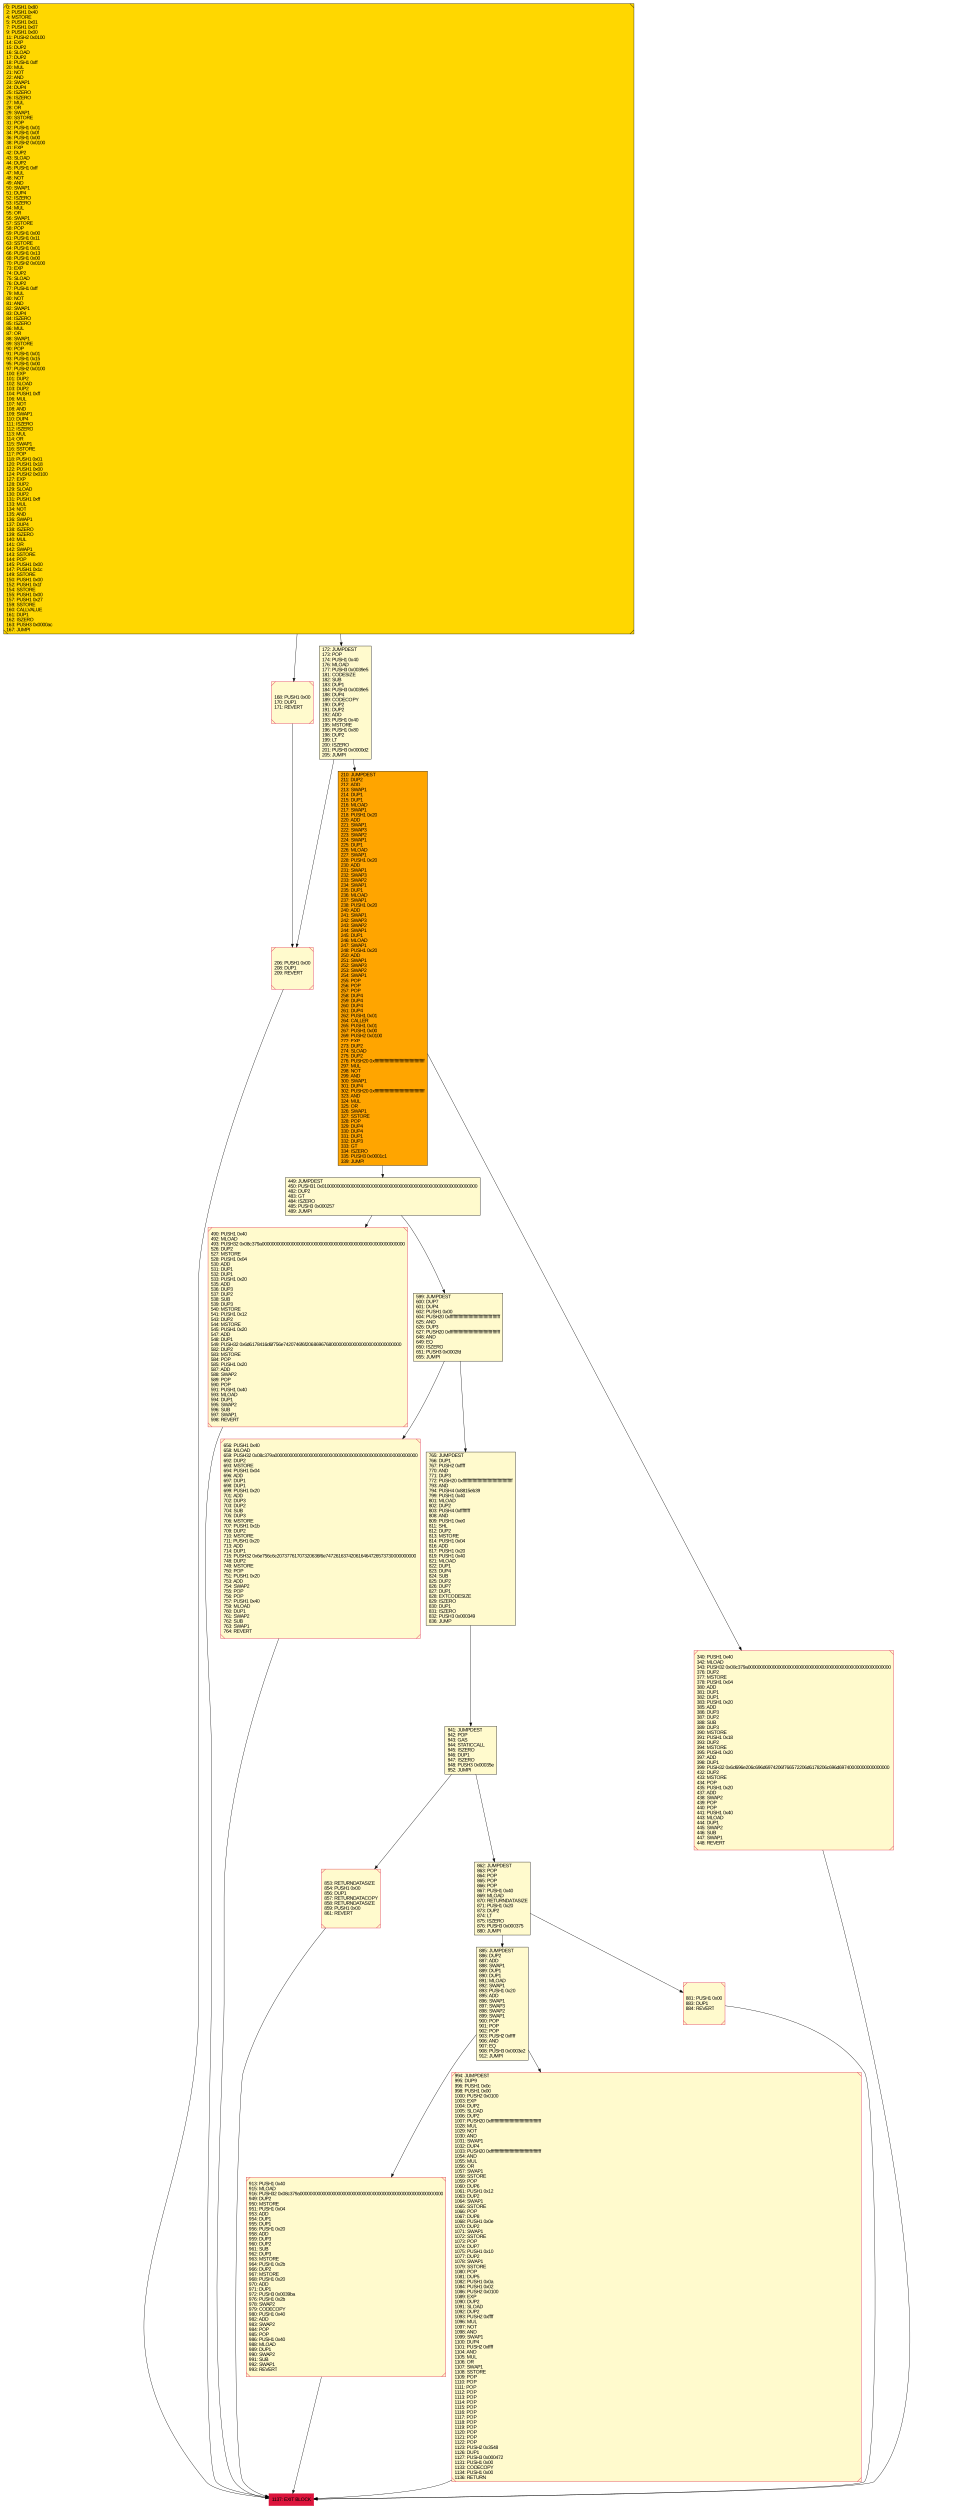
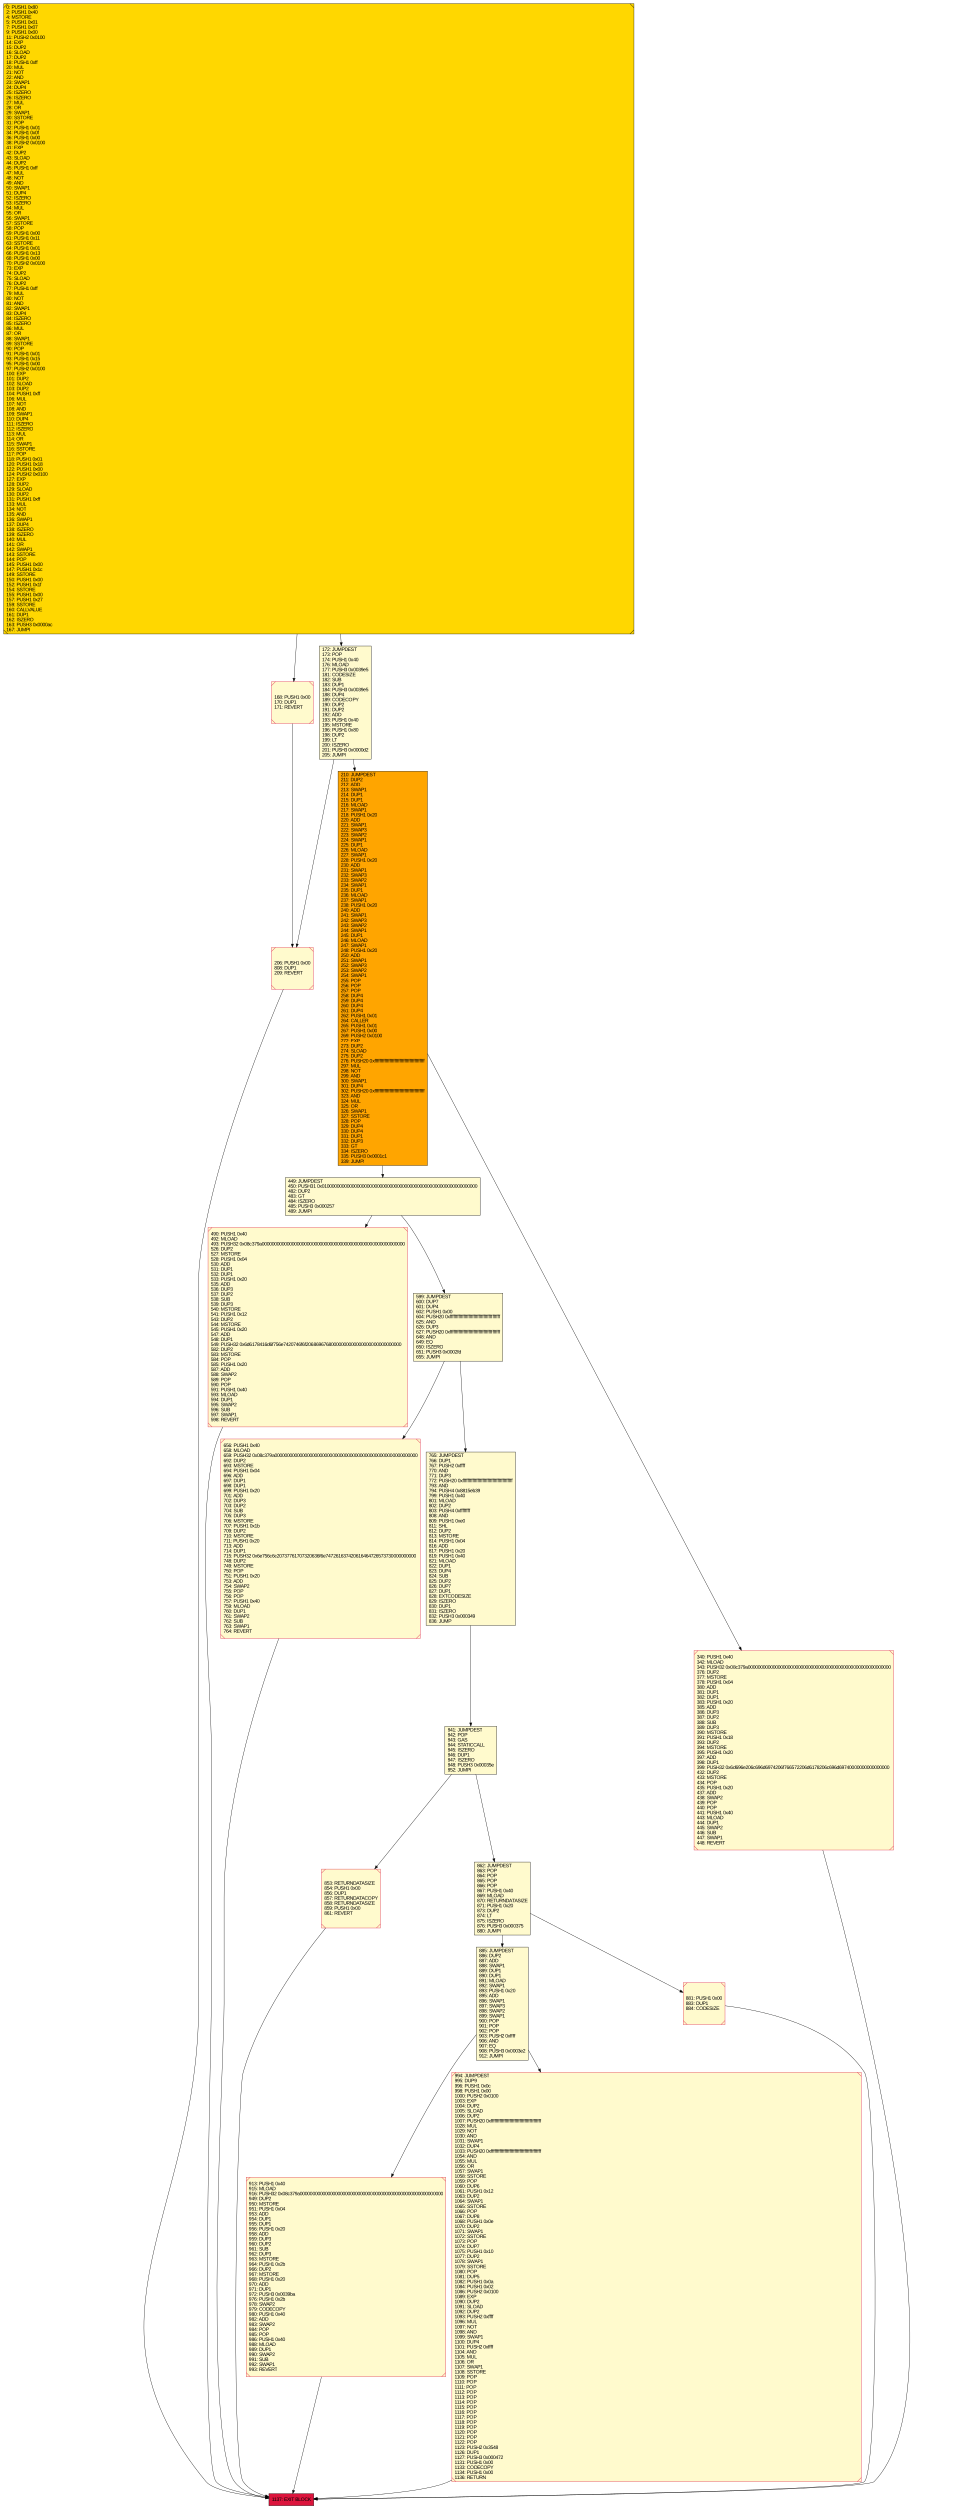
  digraph {
    rankdir=UD
    node [color=black fillcolor=lemonchiffon fontcolor=black fontname=arial shape=Msquare style=filled]
    n1 [color=crimson label="656: PUSH1 0x40\l658: MLOAD\l659: PUSH32 0x08c379a000000000000000000000000000000000000000000000000000000000\l692: DUP2\l693: MSTORE\l694: PUSH1 0x04\l696: ADD\l697: DUP1\l698: DUP1\l699: PUSH1 0x20\l701: ADD\l702: DUP3\l703: DUP2\l704: SUB\l705: DUP3\l706: MSTORE\l707: PUSH1 0x1b\l709: DUP2\l710: MSTORE\l711: PUSH1 0x20\l713: ADD\l714: DUP1\l715: PUSH32 0x6e756c6c20737761707320636f6e747261637420616464726573730000000000\l748: DUP2\l749: MSTORE\l750: POP\l751: PUSH1 0x20\l753: ADD\l754: SWAP2\l755: POP\l756: POP\l757: PUSH1 0x40\l759: MLOAD\l760: DUP1\l761: SWAP2\l762: SUB\l763: SWAP1\l764: REVERT\l"]
-   n2 [color=crimson fillcolor=crimson label="1137: EXIT BLOCK\l" shape=box]
+   n2 [fillcolor=crimson label="1137: EXIT BLOCK\l" shape=box]
    n3 [label="449: JUMPDEST\l450: PUSH31 0x01000000000000000000000000000000000000000000000000000000000000\l482: DUP2\l483: GT\l484: ISZERO\l485: PUSH3 0x000257\l489: JUMPI\l" shape=box]
    n4 [color=crimson label="490: PUSH1 0x40\l492: MLOAD\l493: PUSH32 0x08c379a000000000000000000000000000000000000000000000000000000000\l526: DUP2\l527: MSTORE\l528: PUSH1 0x04\l530: ADD\l531: DUP1\l532: DUP1\l533: PUSH1 0x20\l535: ADD\l536: DUP3\l537: DUP2\l538: SUB\l539: DUP3\l540: MSTORE\l541: PUSH1 0x12\l543: DUP2\l544: MSTORE\l545: PUSH1 0x20\l547: ADD\l548: DUP1\l549: PUSH32 0x6d6178416d6f756e7420746f6f20686967680000000000000000000000000000\l582: DUP2\l583: MSTORE\l584: POP\l585: PUSH1 0x20\l587: ADD\l588: SWAP2\l589: POP\l590: POP\l591: PUSH1 0x40\l593: MLOAD\l594: DUP1\l595: SWAP2\l596: SUB\l597: SWAP1\l598: REVERT\l"]
    n5 [label="599: JUMPDEST\l600: DUP7\l601: DUP4\l602: PUSH1 0x00\l604: PUSH20 0xffffffffffffffffffffffffffffffffffffffff\l625: AND\l626: DUP3\l627: PUSH20 0xffffffffffffffffffffffffffffffffffffffff\l648: AND\l649: EQ\l650: ISZERO\l651: PUSH3 0x0002fd\l655: JUMPI\l" shape=box]
    n6 [label="765: JUMPDEST\l766: DUP1\l767: PUSH2 0xffff\l770: AND\l771: DUP3\l772: PUSH20 0xffffffffffffffffffffffffffffffffffffffff\l793: AND\l794: PUSH4 0x8815eb39\l799: PUSH1 0x40\l801: MLOAD\l802: DUP2\l803: PUSH4 0xffffffff\l808: AND\l809: PUSH1 0xe0\l811: SHL\l812: DUP2\l813: MSTORE\l814: PUSH1 0x04\l816: ADD\l817: PUSH1 0x20\l819: PUSH1 0x40\l821: MLOAD\l822: DUP1\l823: DUP4\l824: SUB\l825: DUP2\l826: DUP7\l827: DUP1\l828: EXTCODESIZE\l829: ISZERO\l830: DUP1\l831: ISZERO\l832: PUSH3 0x000349\l836: JUMPI\l" shape=box]
    n7 [color=crimson label="340: PUSH1 0x40\l342: MLOAD\l343: PUSH32 0x08c379a000000000000000000000000000000000000000000000000000000000\l376: DUP2\l377: MSTORE\l378: PUSH1 0x04\l380: ADD\l381: DUP1\l382: DUP1\l383: PUSH1 0x20\l385: ADD\l386: DUP3\l387: DUP2\l388: SUB\l389: DUP3\l390: MSTORE\l391: PUSH1 0x18\l393: DUP2\l394: MSTORE\l395: PUSH1 0x20\l397: ADD\l398: DUP1\l399: PUSH32 0x6d696e206c696d6974206f766572206d6178206c696d69740000000000000000\l432: DUP2\l433: MSTORE\l434: POP\l435: PUSH1 0x20\l437: ADD\l438: SWAP2\l439: POP\l440: POP\l441: PUSH1 0x40\l443: MLOAD\l444: DUP1\l445: SWAP2\l446: SUB\l447: SWAP1\l448: REVERT\l"]
    n8 [color=crimson label="168: PUSH1 0x00\l170: DUP1\l171: REVERT\l"]
-   n9 [color=crimson label="206: PUSH1 0x00\l208: DUP1\l209: REVERT\l"]
+   n9 [color=crimson label="206: PUSH1 0x00\l808: DUP1\l209: REVERT\l"]
    n10 [color=crimson label="913: PUSH1 0x40\l915: MLOAD\l916: PUSH32 0x08c379a000000000000000000000000000000000000000000000000000000000\l949: DUP2\l950: MSTORE\l951: PUSH1 0x04\l953: ADD\l954: DUP1\l955: DUP1\l956: PUSH1 0x20\l958: ADD\l959: DUP3\l960: DUP2\l961: SUB\l962: DUP3\l963: MSTORE\l964: PUSH1 0x2b\l966: DUP2\l967: MSTORE\l968: PUSH1 0x20\l970: ADD\l971: DUP1\l972: PUSH3 0x0039ba\l976: PUSH1 0x2b\l978: SWAP2\l979: CODECOPY\l980: PUSH1 0x40\l982: ADD\l983: SWAP2\l984: POP\l985: POP\l986: PUSH1 0x40\l988: MLOAD\l989: DUP1\l990: SWAP2\l991: SUB\l992: SWAP1\l993: REVERT\l"]
    n11 [label="172: JUMPDEST\l173: POP\l174: PUSH1 0x40\l176: MLOAD\l177: PUSH3 0x0039e5\l181: CODESIZE\l182: SUB\l183: DUP1\l184: PUSH3 0x0039e5\l188: DUP4\l189: CODECOPY\l190: DUP2\l191: DUP2\l192: ADD\l193: PUSH1 0x40\l195: MSTORE\l196: PUSH1 0x80\l198: DUP2\l199: LT\l200: ISZERO\l201: PUSH3 0x0000d2\l205: JUMPI\l" shape=box]
    n12 [fillcolor=orange label="210: JUMPDEST\l211: DUP2\l212: ADD\l213: SWAP1\l214: DUP1\l215: DUP1\l216: MLOAD\l217: SWAP1\l218: PUSH1 0x20\l220: ADD\l221: SWAP1\l222: SWAP3\l223: SWAP2\l224: SWAP1\l225: DUP1\l226: MLOAD\l227: SWAP1\l228: PUSH1 0x20\l230: ADD\l231: SWAP1\l232: SWAP3\l233: SWAP2\l234: SWAP1\l235: DUP1\l236: MLOAD\l237: SWAP1\l238: PUSH1 0x20\l240: ADD\l241: SWAP1\l242: SWAP3\l243: SWAP2\l244: SWAP1\l245: DUP1\l246: MLOAD\l247: SWAP1\l248: PUSH1 0x20\l250: ADD\l251: SWAP1\l252: SWAP3\l253: SWAP2\l254: SWAP1\l255: POP\l256: POP\l257: POP\l258: DUP4\l259: DUP4\l260: DUP4\l261: DUP4\l262: PUSH1 0x01\l264: CALLER\l265: PUSH1 0x01\l267: PUSH1 0x00\l269: PUSH2 0x0100\l272: EXP\l273: DUP2\l274: SLOAD\l275: DUP2\l276: PUSH20 0xffffffffffffffffffffffffffffffffffffffff\l297: MUL\l298: NOT\l299: AND\l300: SWAP1\l301: DUP4\l302: PUSH20 0xffffffffffffffffffffffffffffffffffffffff\l323: AND\l324: MUL\l325: OR\l326: SWAP1\l327: SSTORE\l328: POP\l329: DUP4\l330: DUP4\l331: DUP1\l332: DUP3\l333: GT\l334: ISZERO\l335: PUSH3 0x0001c1\l339: JUMPI\l" shape=box]
    n13 [label="841: JUMPDEST\l842: POP\l843: GAS\l844: STATICCALL\l845: ISZERO\l846: DUP1\l847: ISZERO\l848: PUSH3 0x00035e\l852: JUMPI\l" shape=box]
    n14 [color=crimson label="853: RETURNDATASIZE\l854: PUSH1 0x00\l856: DUP1\l857: RETURNDATACOPY\l858: RETURNDATASIZE\l859: PUSH1 0x00\l861: REVERT\l"]
    n15 [label="885: JUMPDEST\l886: DUP2\l887: ADD\l888: SWAP1\l889: DUP1\l890: DUP1\l891: MLOAD\l892: SWAP1\l893: PUSH1 0x20\l895: ADD\l896: SWAP1\l897: SWAP3\l898: SWAP2\l899: SWAP1\l900: POP\l901: POP\l902: POP\l903: PUSH2 0xffff\l906: AND\l907: EQ\l908: PUSH3 0x0003e2\l912: JUMPI\l" shape=box]
    n16 [color=crimson label="994: JUMPDEST\l995: DUP9\l996: PUSH1 0x0c\l998: PUSH1 0x00\l1000: PUSH2 0x0100\l1003: EXP\l1004: DUP2\l1005: SLOAD\l1006: DUP2\l1007: PUSH20 0xffffffffffffffffffffffffffffffffffffffff\l1028: MUL\l1029: NOT\l1030: AND\l1031: SWAP1\l1032: DUP4\l1033: PUSH20 0xffffffffffffffffffffffffffffffffffffffff\l1054: AND\l1055: MUL\l1056: OR\l1057: SWAP1\l1058: SSTORE\l1059: POP\l1060: DUP6\l1061: PUSH1 0x12\l1063: DUP2\l1064: SWAP1\l1065: SSTORE\l1066: POP\l1067: DUP8\l1068: PUSH1 0x0e\l1070: DUP2\l1071: SWAP1\l1072: SSTORE\l1073: POP\l1074: DUP7\l1075: PUSH1 0x10\l1077: DUP2\l1078: SWAP1\l1079: SSTORE\l1080: POP\l1081: DUP5\l1082: PUSH1 0x0a\l1084: PUSH1 0x02\l1086: PUSH2 0x0100\l1089: EXP\l1090: DUP2\l1091: SLOAD\l1092: DUP2\l1093: PUSH2 0xffff\l1096: MUL\l1097: NOT\l1098: AND\l1099: SWAP1\l1100: DUP4\l1101: PUSH2 0xffff\l1104: AND\l1105: MUL\l1106: OR\l1107: SWAP1\l1108: SSTORE\l1109: POP\l1110: POP\l1111: POP\l1112: POP\l1113: POP\l1114: POP\l1115: POP\l1116: POP\l1117: POP\l1118: POP\l1119: POP\l1120: POP\l1121: POP\l1122: POP\l1123: PUSH2 0x3548\l1126: DUP1\l1127: PUSH3 0x000472\l1131: PUSH1 0x00\l1133: CODECOPY\l1134: PUSH1 0x00\l1136: RETURN\l"]
-   n17 [color=crimson label="881: PUSH1 0x00\l883: DUP1\l884: REVERT\l"]
+   n17 [color=crimson label="881: PUSH1 0x00\l883: DUP1\l884: CODESIZE\l"]
    n18 [fillcolor=gold label="0: PUSH1 0x80\l2: PUSH1 0x40\l4: MSTORE\l5: PUSH1 0x01\l7: PUSH1 0x07\l9: PUSH1 0x00\l11: PUSH2 0x0100\l14: EXP\l15: DUP2\l16: SLOAD\l17: DUP2\l18: PUSH1 0xff\l20: MUL\l21: NOT\l22: AND\l23: SWAP1\l24: DUP4\l25: ISZERO\l26: ISZERO\l27: MUL\l28: OR\l29: SWAP1\l30: SSTORE\l31: POP\l32: PUSH1 0x01\l34: PUSH1 0x0f\l36: PUSH1 0x00\l38: PUSH2 0x0100\l41: EXP\l42: DUP2\l43: SLOAD\l44: DUP2\l45: PUSH1 0xff\l47: MUL\l48: NOT\l49: AND\l50: SWAP1\l51: DUP4\l52: ISZERO\l53: ISZERO\l54: MUL\l55: OR\l56: SWAP1\l57: SSTORE\l58: POP\l59: PUSH1 0x00\l61: PUSH1 0x11\l63: SSTORE\l64: PUSH1 0x01\l66: PUSH1 0x13\l68: PUSH1 0x00\l70: PUSH2 0x0100\l73: EXP\l74: DUP2\l75: SLOAD\l76: DUP2\l77: PUSH1 0xff\l79: MUL\l80: NOT\l81: AND\l82: SWAP1\l83: DUP4\l84: ISZERO\l85: ISZERO\l86: MUL\l87: OR\l88: SWAP1\l89: SSTORE\l90: POP\l91: PUSH1 0x01\l93: PUSH1 0x15\l95: PUSH1 0x00\l97: PUSH2 0x0100\l100: EXP\l101: DUP2\l102: SLOAD\l103: DUP2\l104: PUSH1 0xff\l106: MUL\l107: NOT\l108: AND\l109: SWAP1\l110: DUP4\l111: ISZERO\l112: ISZERO\l113: MUL\l114: OR\l115: SWAP1\l116: SSTORE\l117: POP\l118: PUSH1 0x01\l120: PUSH1 0x18\l122: PUSH1 0x00\l124: PUSH2 0x0100\l127: EXP\l128: DUP2\l129: SLOAD\l130: DUP2\l131: PUSH1 0xff\l133: MUL\l134: NOT\l135: AND\l136: SWAP1\l137: DUP4\l138: ISZERO\l139: ISZERO\l140: MUL\l141: OR\l142: SWAP1\l143: SSTORE\l144: POP\l145: PUSH1 0x00\l147: PUSH1 0x1c\l149: SSTORE\l150: PUSH1 0x00\l152: PUSH1 0x1f\l154: SSTORE\l155: PUSH1 0x00\l157: PUSH1 0x27\l159: SSTORE\l160: CALLVALUE\l161: DUP1\l162: ISZERO\l163: PUSH3 0x0000ac\l167: JUMPI\l"]
    n19 [label="862: JUMPDEST\l863: POP\l864: POP\l865: POP\l866: POP\l867: PUSH1 0x40\l869: MLOAD\l870: RETURNDATASIZE\l871: PUSH1 0x20\l873: DUP2\l874: LT\l875: ISZERO\l876: PUSH3 0x000375\l880: JUMPI\l" shape=box]
    n1 -> n2
    n3 -> n4
    n3 -> n5
    n4 -> n2
    n5 -> n1
    n5 -> n6
    n6 -> n13
    n7 -> n2
    n8 -> n9
    n9 -> n2
    n10 -> n2
    n11 -> n9
    n11 -> n12
    n12 -> n3
    n12 -> n7
    n13 -> n14
    n13 -> n19
    n14 -> n2
    n15 -> n10
    n15 -> n16
    n16 -> n2
    n17 -> n2
    n18 -> n8
    n18 -> n11
    n19 -> n15
    n19 -> n17
  }
